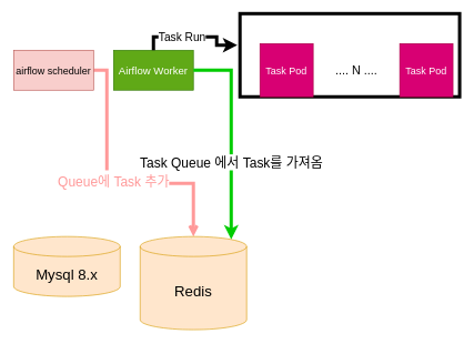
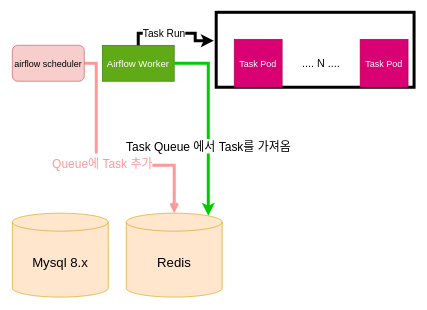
  <mxCell id="0" />
  <mxCell id="1" parent="0" />
  <mxCell id="2" value="" style="rounded=0;whiteSpace=wrap;html=1;fillColor=none;strokeWidth=5;" vertex="1" parent="1"><mxGeometry x="360" y="20" width="330" height="125" as="geometry" /></mxCell>
- <mxCell id="3" value="&lt;font style=&quot;font-size: 22px;&quot;&gt;Mysql 8.x&lt;/font&gt;" style="shape=cylinder3;whiteSpace=wrap;html=1;boundedLbl=1;backgroundOutline=1;size=15;fillColor=#ffe6cc;strokeColor=#d79b00;" vertex="1" parent="1"><mxGeometry x="20" y="355" width="160" height="90" as="geometry" /></mxCell>
+ <mxCell id="3" value="&lt;font style=&quot;font-size: 22px;&quot;&gt;Mysql 8.x&lt;/font&gt;" style="shape=cylinder3;whiteSpace=wrap;html=1;boundedLbl=1;backgroundOutline=1;size=15;fillColor=#ffe6cc;strokeColor=#d79b00;" vertex="1" parent="1"><mxGeometry x="20" y="355" width="160" height="140" as="geometry" /></mxCell>
  <mxCell id="4" value="&lt;p style=&quot;line-height: 120%;&quot;&gt;&lt;font color=&quot;#ff9999&quot; style=&quot;font-size: 20px;&quot;&gt;Queue에 Task 추가&lt;/font&gt;&lt;/p&gt;" style="edgeStyle=orthogonalEdgeStyle;rounded=0;orthogonalLoop=1;jettySize=auto;html=1;exitX=1;exitY=0.5;exitDx=0;exitDy=0;strokeColor=#FF9999;strokeWidth=5;endArrow=open;" edge="1" parent="1" source="5" target="6"><mxGeometry relative="1" as="geometry"><Array as="points"><mxPoint x="160" y="105" /><mxPoint x="160" y="275" /><mxPoint x="290" y="275" /></Array></mxGeometry></mxCell>
- <mxCell id="5" value="&lt;font style=&quot;font-size: 15px;&quot;&gt;airflow scheduler&lt;/font&gt;" style="rounded=0;whiteSpace=wrap;html=1;fillColor=#f8cecc;strokeColor=#b85450;" vertex="1" parent="1"><mxGeometry x="20" y="75" width="120" height="60" as="geometry" /></mxCell>
+ <mxCell id="5" value="&lt;font style=&quot;font-size: 15px;&quot;&gt;airflow scheduler&lt;/font&gt;" style="whiteSpace=wrap;html=1;fillColor=#f8cecc;strokeColor=#b85450;rounded=1;" vertex="1" parent="1"><mxGeometry x="20" y="75" width="120" height="60" as="geometry" /></mxCell>
  <mxCell id="6" value="&lt;font style=&quot;font-size: 22px;&quot;&gt;Redis&lt;/font&gt;" style="shape=cylinder3;whiteSpace=wrap;html=1;boundedLbl=1;backgroundOutline=1;size=15;fillColor=#ffe6cc;strokeColor=#d79b00;" vertex="1" parent="1"><mxGeometry x="210" y="355" width="160" height="140" as="geometry" /></mxCell>
  <mxCell id="7" value="&lt;font style=&quot;font-size: 16px;&quot;&gt;Airflow Worker&lt;/font&gt;" style="rounded=0;whiteSpace=wrap;html=1;fillColor=#60a917;strokeColor=#2D7600;fontColor=#ffffff;" vertex="1" parent="1"><mxGeometry x="170" y="75" width="120" height="60" as="geometry" /></mxCell>
  <mxCell id="8" style="edgeStyle=orthogonalEdgeStyle;rounded=0;orthogonalLoop=1;jettySize=auto;html=1;exitX=1;exitY=0.5;exitDx=0;exitDy=0;entryX=0.855;entryY=0;entryDx=0;entryDy=4.35;entryPerimeter=0;strokeColor=#00CC00;strokeWidth=5;" edge="1" parent="1" source="7" target="6"><mxGeometry relative="1" as="geometry" /></mxCell>
  <mxCell id="9" value="&lt;font style=&quot;font-size: 20px;&quot;&gt;Task Queue 에서 Task를 가져옴&lt;/font&gt;" style="edgeLabel;html=1;align=center;verticalAlign=middle;resizable=0;points=[];" vertex="1" connectable="0" parent="8"><mxGeometry x="0.246" relative="1" as="geometry"><mxPoint as="offset" /></mxGeometry></mxCell>
  <mxCell id="10" value="&lt;font style=&quot;font-size: 15px;&quot;&gt;Task Pod&lt;/font&gt;" style="whiteSpace=wrap;html=1;aspect=fixed;fillColor=#d80073;fontColor=#ffffff;strokeColor=#A50040;" vertex="1" parent="1"><mxGeometry x="390" y="65" width="80" height="80" as="geometry" /></mxCell>
  <mxCell id="11" value="&lt;font style=&quot;font-size: 15px;&quot;&gt;Task Pod&lt;/font&gt;" style="whiteSpace=wrap;html=1;aspect=fixed;fillColor=#d80073;fontColor=#ffffff;strokeColor=#A50040;" vertex="1" parent="1"><mxGeometry x="600" y="65" width="80" height="80" as="geometry" /></mxCell>
  <mxCell id="12" value="&lt;font style=&quot;font-size: 18px;&quot;&gt;.... N ....&lt;/font&gt;" style="text;html=1;align=center;verticalAlign=middle;whiteSpace=wrap;rounded=0;" vertex="1" parent="1"><mxGeometry x="490" y="90" width="90" height="30" as="geometry" /></mxCell>
  <mxCell id="13" style="edgeStyle=orthogonalEdgeStyle;rounded=0;orthogonalLoop=1;jettySize=auto;html=1;exitX=0.5;exitY=0;exitDx=0;exitDy=0;entryX=-0.012;entryY=0.38;entryDx=0;entryDy=0;entryPerimeter=0;strokeWidth=5;" edge="1" parent="1" source="7" target="2"><mxGeometry relative="1" as="geometry" /></mxCell>
  <mxCell id="14" value="&lt;font style=&quot;font-size: 17px;&quot;&gt;Task Run&lt;/font&gt;" style="edgeLabel;html=1;align=center;verticalAlign=middle;resizable=0;points=[];" vertex="1" connectable="0" parent="13"><mxGeometry x="-0.217" relative="1" as="geometry"><mxPoint y="1" as="offset" /></mxGeometry></mxCell>
